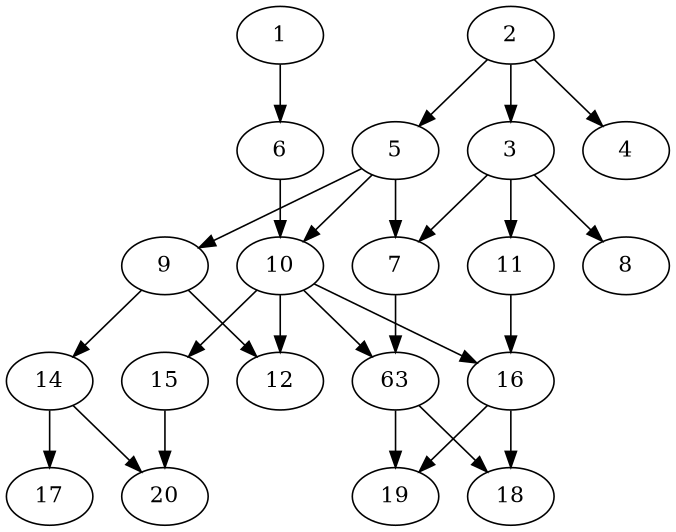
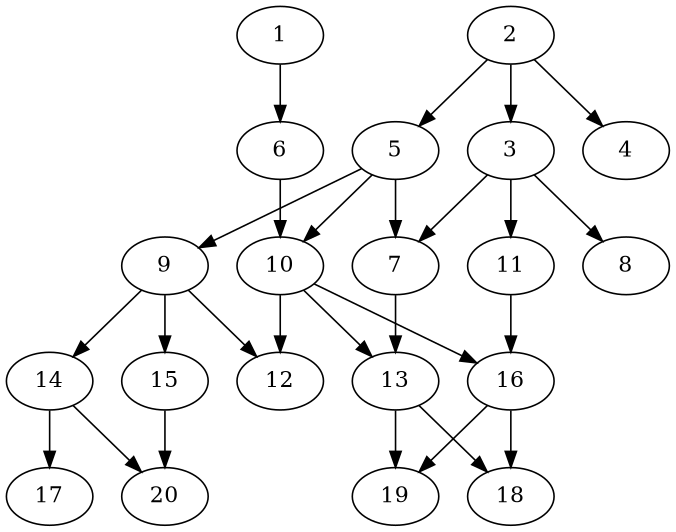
  digraph {
    node [alpha=0.11]
    1 [alpha=0.07 expect_size=22250496]
    6 [alpha=0.20 expect_size=46392320]
    10 [expect_size=31935488]
-   13 [expect_size=24983552 label=63]
+   13 [expect_size=24983552]
    16 [alpha=0.16 expect_size=39231488]
    12 [alpha=0.05 expect_size=38768640]
    2 [alpha=0.14 expect_size=34616320]
    3 [alpha=0.04 expect_size=49161216]
    4 [alpha=0.05 expect_size=30840832]
    5 [alpha=0.16 expect_size=33497088]
    7 [alpha=0.03 expect_size=23269376]
    8 [expect_size=48239616]
    11 [alpha=0.18 expect_size=21332992]
    9 [alpha=0.13 expect_size=49036288]
    14 [alpha=0.17 expect_size=35221504]
    15 [alpha=0.17 expect_size=47552512]
    18 [alpha=0.13 expect_size=46718976]
    19 [alpha=0.07 expect_size=26286080]
    17 [alpha=0.06 expect_size=39116800]
    20 [alpha=0.18 expect_size=10907648]
    1 -> 6
    6 -> 10
    10 -> 13
    10 -> 16
    10 -> 12
    13 -> 18
    13 -> 19
    16 -> 18
    16 -> 19
    2 -> 3
    2 -> 4
    2 -> 5
    3 -> 7
    3 -> 8
    3 -> 11
    5 -> 10
    5 -> 7
    5 -> 9
    7 -> 13
    11 -> 16
    9 -> 12
    9 -> 14
-   10 -> 15
+   9 -> 15
    14 -> 17
    14 -> 20
    15 -> 20
  }
